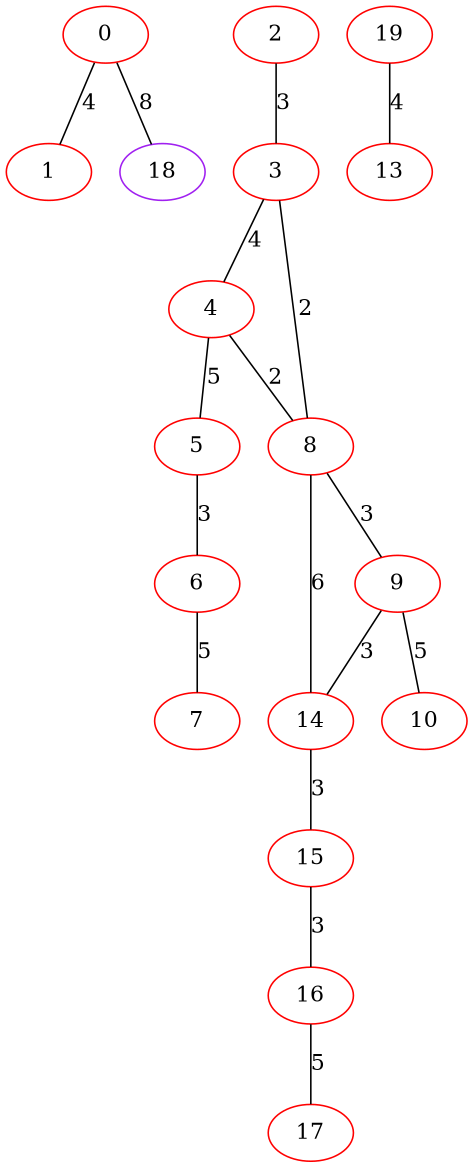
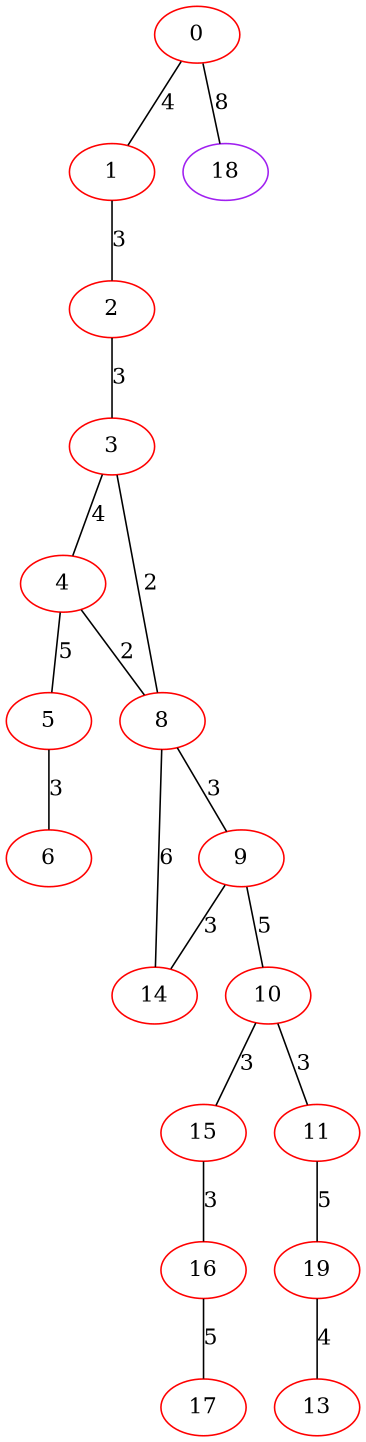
  graph {
    node [color=red weight=1]
    0
    1
    18 [color=purple weight=4]
    2
    3
    4
    8
    5
    9
    14
    6
-   7
    10
    15
+   11
    n16 [label=19]
    13
    16
    17
    0 -- 1 [label=4]
    0 -- 18 [label=8]
+   1 -- 2 [label=3]
    2 -- 3 [label=3]
    3 -- 4 [label=4]
    3 -- 8 [label=2]
    4 -- 8 [label=2]
    4 -- 5 [label=5]
    8 -- 9 [label=3]
    8 -- 14 [label=6]
    5 -- 6 [label=3]
    9 -- 14 [label=3]
    9 -- 10 [label=5]
-   14 -- 15 [label=3]
-   6 -- 7 [label=5]
+   10 -- 15 [label=3]
+   10 -- 11 [label=3]
    15 -- 16 [label=3]
+   11 -- n16 [label=5]
    n16 -- 13 [label=4]
    16 -- 17 [label=5]
  }
